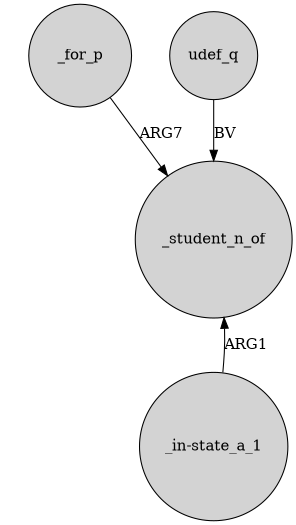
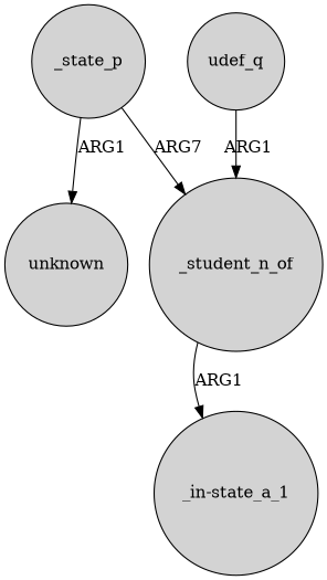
  digraph {
    node [shape=circle style=filled]
-   _for_p
+   _for_p [label=_state_p]
    _student_n_of
+   unknown
    "_in-state_a_1"
    udef_q
    _for_p -> _student_n_of [label=ARG7]
-   "_in-state_a_1" -> _student_n_of [label=ARG1]
-   udef_q -> _student_n_of [label=BV]
+   _for_p -> unknown [label=ARG1]
+   _student_n_of -> "_in-state_a_1" [label=ARG1]
+   udef_q -> _student_n_of [label=ARG1]
  }
